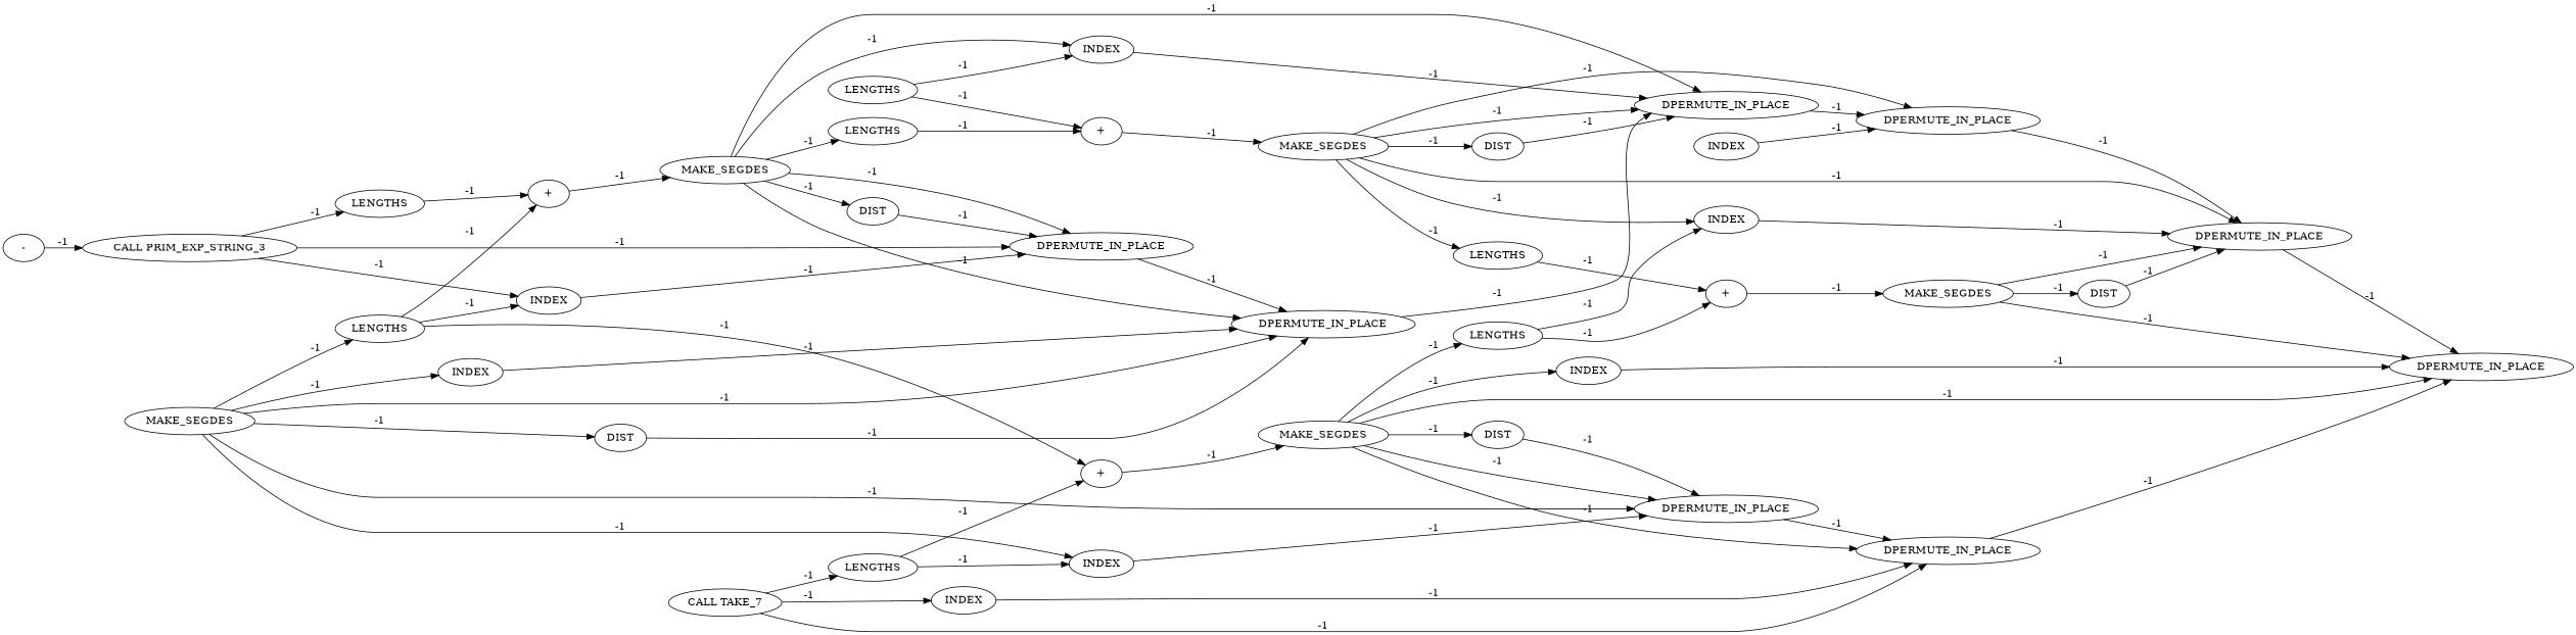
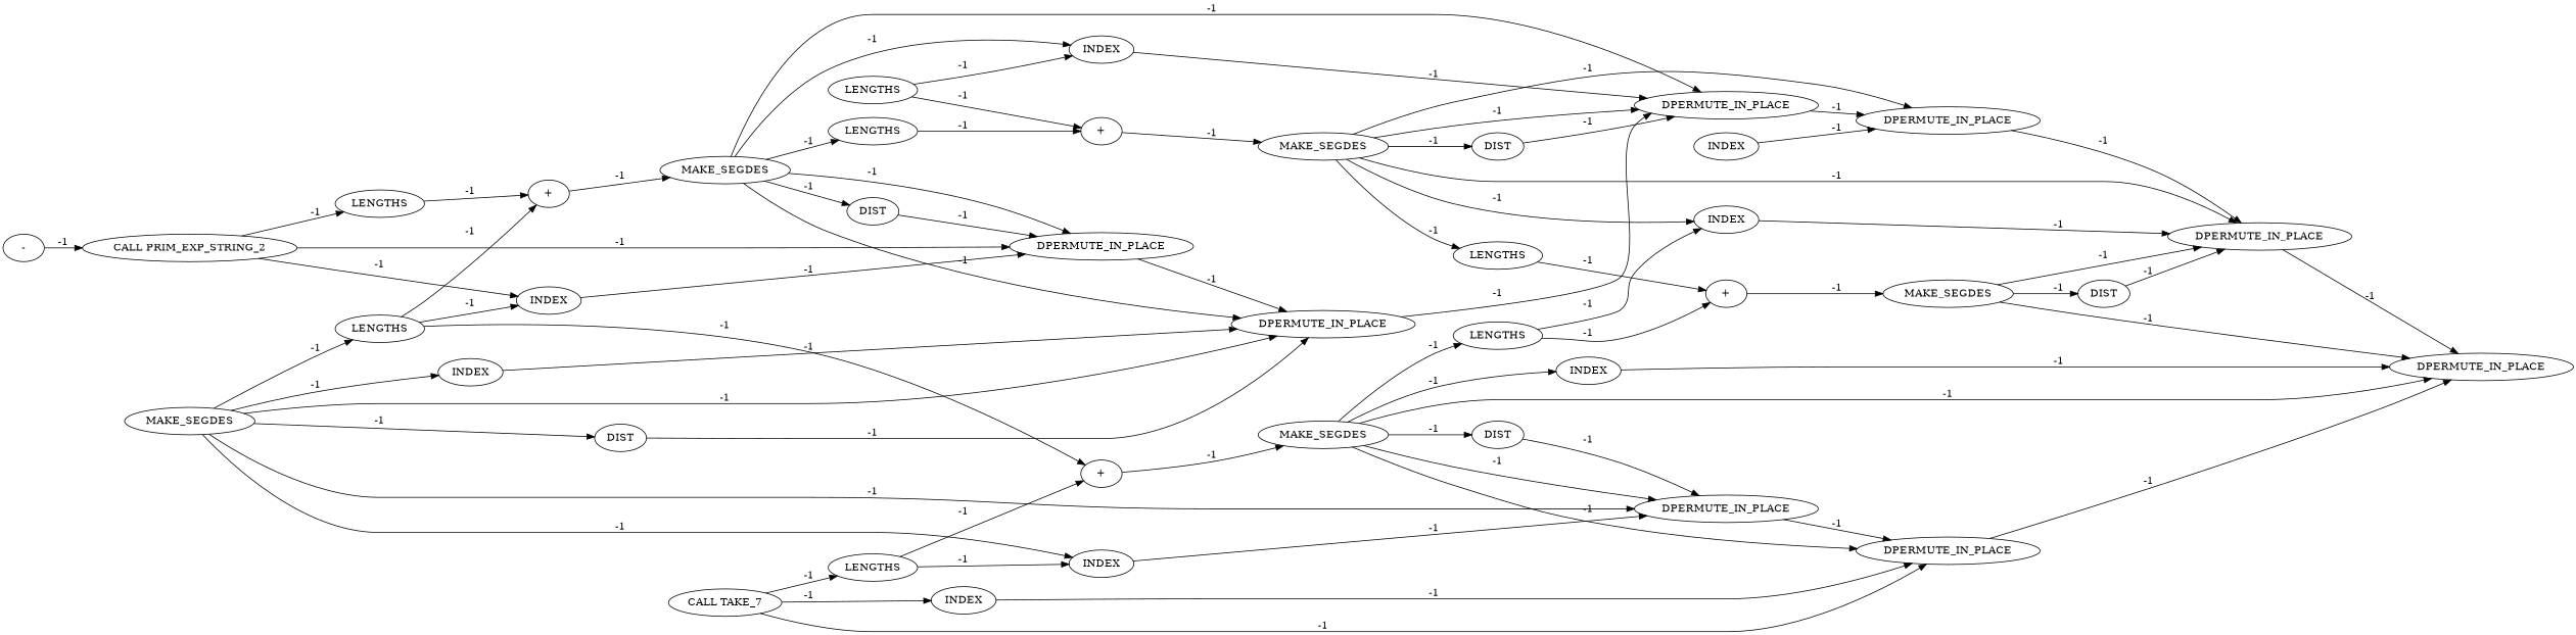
  digraph {
    rankdir=LR
    node [cost=0]
    edge [cost=-1]
    n1 [label=MAKE_SEGDES]
    n2 [label=DPERMUTE_IN_PLACE]
    n3 [label=DPERMUTE_IN_PLACE]
    n4 [label=DIST]
    n5 [label=INDEX]
    n6 [label=DPERMUTE_IN_PLACE]
    n7 [label=DPERMUTE_IN_PLACE]
    n8 [label="+"]
    n9 [label=MAKE_SEGDES]
    n10 [label=INDEX]
    n11 [label=DPERMUTE_IN_PLACE]
    n12 [label=INDEX]
    n13 [label=LENGTHS]
    n14 [label="+"]
    n15 [label="+"]
    n16 [label="CALL TAKE_7"]
    n17 [label=INDEX]
    n18 [label=LENGTHS]
    n19 [label=LENGTHS]
    n20 [label="+"]
    n21 [label=MAKE_SEGDES]
    n22 [label=INDEX]
    n23 [label=INDEX]
    n24 [label=DPERMUTE_IN_PLACE]
    n25 [label=DIST]
-   n26 [label="CALL PRIM_EXP_STRING_3"]
+   n26 [label="CALL PRIM_EXP_STRING_2"]
    n27 [label=LENGTHS]
    n28 [label=DPERMUTE_IN_PLACE]
    n29 [label=INDEX]
    n30 [label=MAKE_SEGDES]
    n31 [label=LENGTHS]
    n32 [label=DIST]
    n33 [label=MAKE_SEGDES]
    n34 [label="-"]
    n35 [label=DIST]
    n36 [label=LENGTHS]
    n37 [label=DPERMUTE_IN_PLACE]
    n38 [label=INDEX]
    n39 [label=DIST]
    n40 [label=LENGTHS]
    n1 -> n2 [label=-1]
    n1 -> n3 [label=-1]
    n1 -> n4 [label=-1]
    n2 -> n3 [label=-1]
    n4 -> n2 [label=-1]
    n5 -> n3 [label=-1]
    n6 -> n7 [label=-1]
    n7 -> n3 [label=-1]
    n8 -> n9 [label=-1]
    n9 -> n2 [label=-1]
    n9 -> n12 [label=-1]
    n9 -> n19 [label=-1]
    n9 -> n28 [label=-1]
    n9 -> n37 [label=-1]
    n9 -> n39 [label=-1]
    n10 -> n11 [label=-1]
    n11 -> n24 [label=-1]
    n12 -> n2 [label=-1]
    n13 -> n10 [label=-1]
    n13 -> n14 [label=-1]
    n13 -> n15 [label=-1]
    n14 -> n33 [label=-1]
    n15 -> n30 [label=-1]
    n16 -> n7 [label=-1]
    n16 -> n17 [label=-1]
    n16 -> n18 [label=-1]
    n17 -> n7 [label=-1]
    n18 -> n15 [label=-1]
    n18 -> n22 [label=-1]
    n19 -> n20 [label=-1]
    n20 -> n1 [label=-1]
    n21 -> n6 [label=-1]
    n21 -> n13 [label=-1]
    n21 -> n22 [label=-1]
    n21 -> n23 [label=-1]
    n21 -> n24 [label=-1]
    n21 -> n25 [label=-1]
    n22 -> n6 [label=-1]
    n23 -> n24 [label=-1]
    n24 -> n37 [label=-1]
    n25 -> n24 [label=-1]
    n26 -> n10 [label=-1]
    n26 -> n11 [label=-1]
    n26 -> n27 [label=-1]
    n27 -> n14 [label=-1]
    n28 -> n2 [label=-1]
    n29 -> n28 [label=-1]
    n30 -> n3 [label=-1]
    n30 -> n5 [label=-1]
    n30 -> n6 [label=-1]
    n30 -> n7 [label=-1]
    n30 -> n31 [label=-1]
    n30 -> n32 [label=-1]
    n31 -> n12 [label=-1]
    n31 -> n20 [label=-1]
    n32 -> n6 [label=-1]
    n33 -> n11 [label=-1]
    n33 -> n24 [label=-1]
    n33 -> n35 [label=-1]
    n33 -> n36 [label=-1]
    n33 -> n37 [label=-1]
    n33 -> n38 [label=-1]
    n34 -> n26 [label=-1]
    n35 -> n11 [label=-1]
    n36 -> n8 [label=-1]
    n37 -> n28 [label=-1]
    n38 -> n37 [label=-1]
    n39 -> n37 [label=-1]
    n40 -> n8 [label=-1]
    n40 -> n38 [label=-1]
  }
